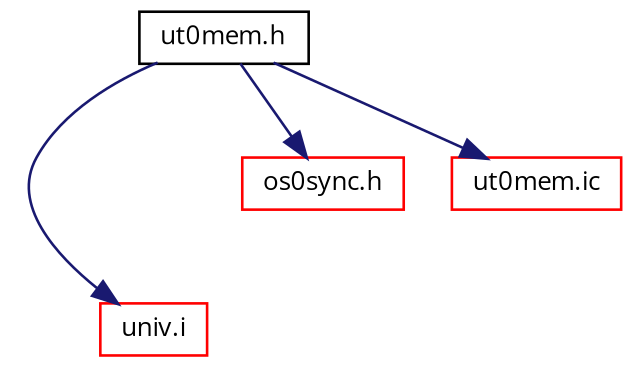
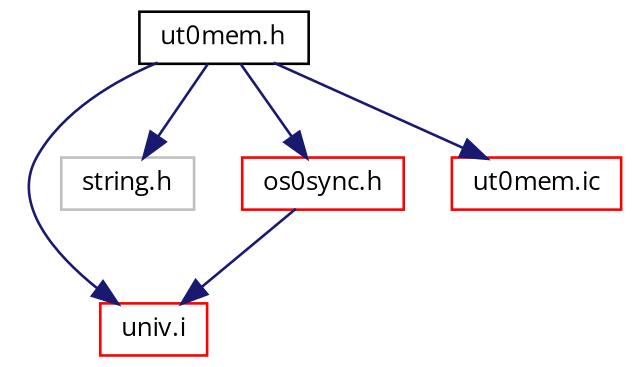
  digraph {
    fontname="Open Sans"
    node [color=red fontname="Open Sans" fontsize=10 shape=record]
    edge [color=midnightblue fontname="Open Sans" fontsize=10 labelfontname=FreeSans labelfontsize=10 style=solid]
    n1 [color=black height=0.2 label="ut0mem.h" width=0.4]
    n2 [height=0.2 label="univ.i" width=0.4]
+   n3 [color=grey75 height=0.2 label="string.h" width=0.4]
    n4 [height=0.2 label="os0sync.h" width=0.4]
    n5 [height=0.2 label="ut0mem.ic" width=0.4]
    n1 -> n2
+   n1 -> n3
    n1 -> n4
    n1 -> n5
+   n4 -> n2
  }
